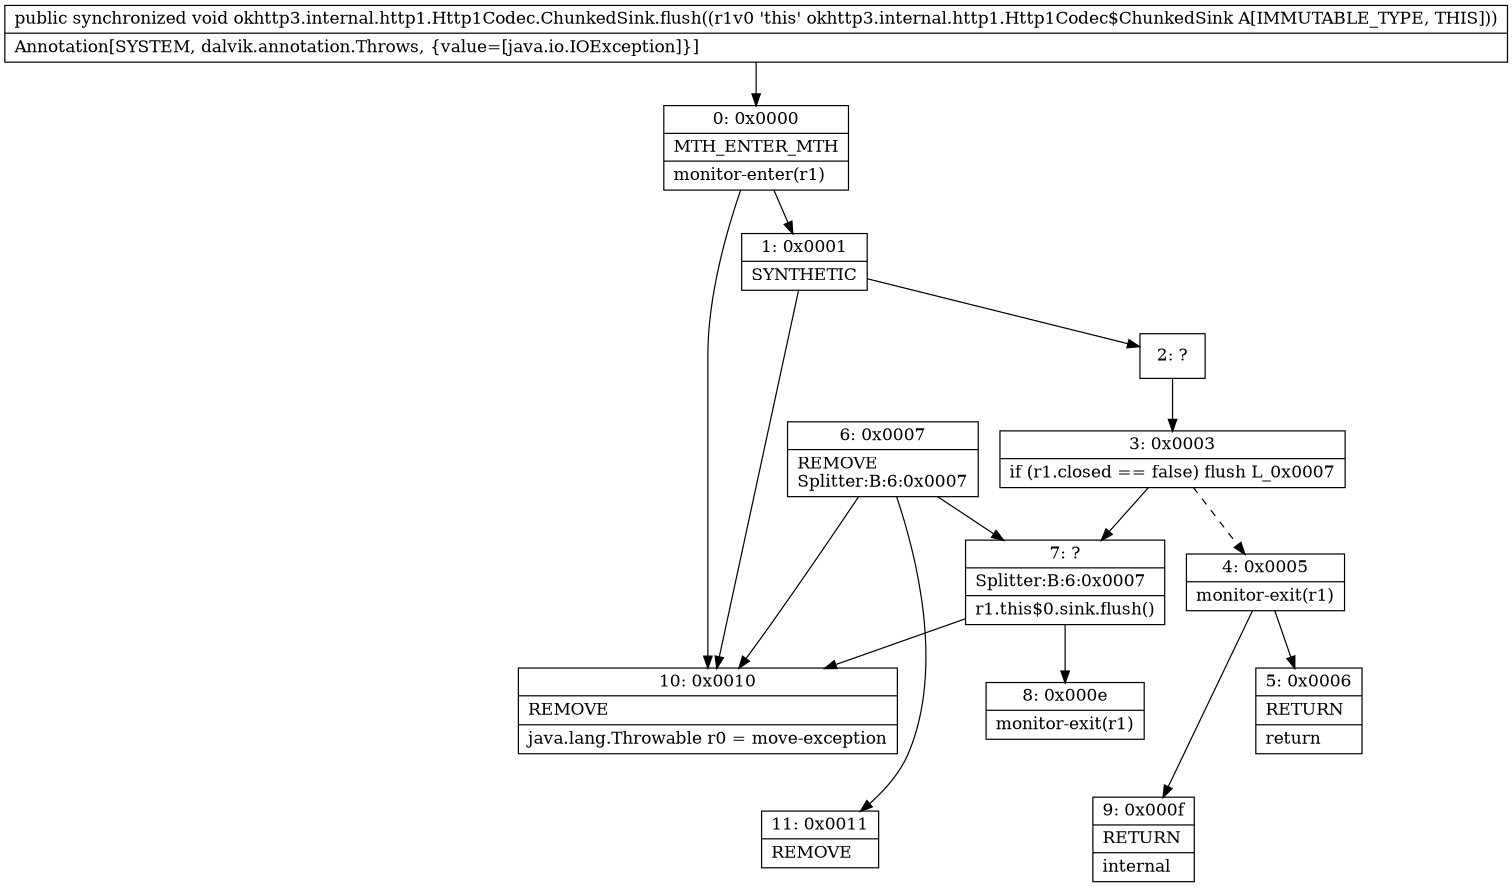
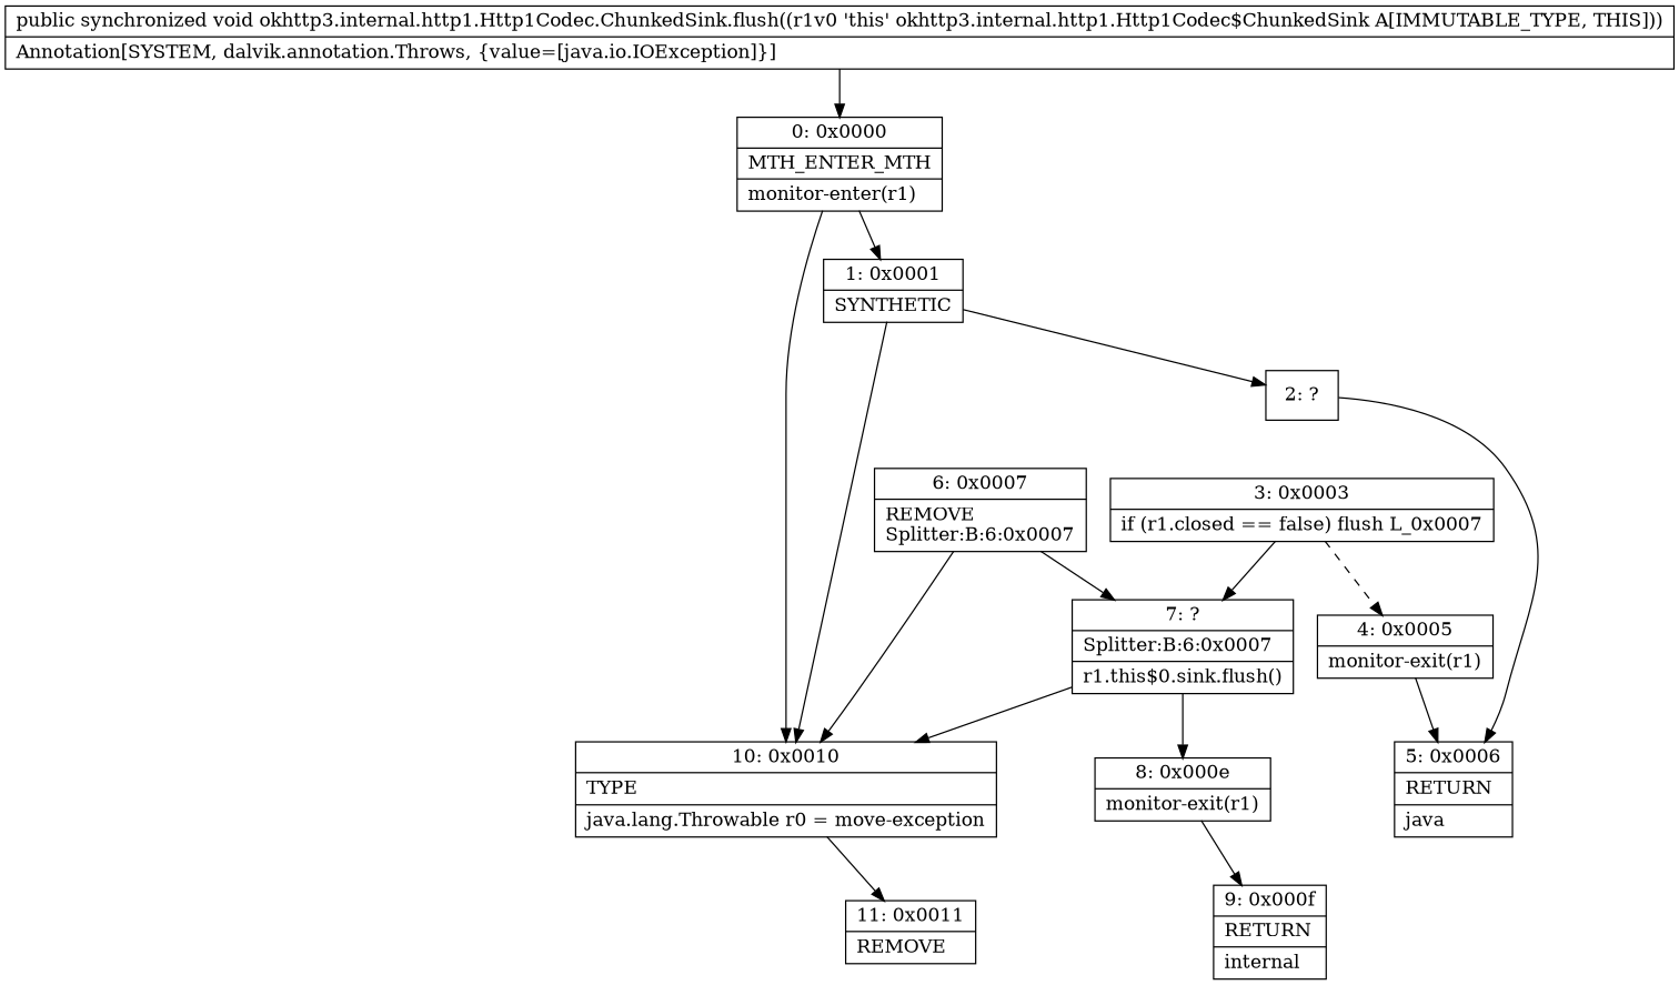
  digraph {
    node [shape=record]
    n1 [label="{0\:\ 0x0000|MTH_ENTER_MTH\l|monitor\-enter(r1)\l}"]
    n2 [label="{1\:\ 0x0001|SYNTHETIC\l}"]
-   n3 [label="{10\:\ 0x0010|REMOVE\l|java.lang.Throwable r0 = move\-exception\l}"]
+   n3 [label="{10\:\ 0x0010|TYPE\l|java.lang.Throwable r0 = move\-exception\l}"]
    n4 [label="{2\:\ ?}"]
    n5 [label="{3\:\ 0x0003|if (r1.closed == false) flush L_0x0007\l}"]
    n6 [label="{11\:\ 0x0011|REMOVE\l}"]
    n7 [label="{4\:\ 0x0005|monitor\-exit(r1)\l}"]
    n8 [label="{7\:\ ?|Splitter:B:6:0x0007\l|r1.this$0.sink.flush()\l}"]
-   n9 [label="{5\:\ 0x0006|RETURN\l|return\l}"]
+   n9 [label="{5\:\ 0x0006|RETURN\l|java\l}"]
    n10 [label="{6\:\ 0x0007|REMOVE\lSplitter:B:6:0x0007\l}"]
    n11 [label="{8\:\ 0x000e|monitor\-exit(r1)\l}"]
    n12 [label="{9\:\ 0x000f|RETURN\l|internal\l}"]
    n13 [label="{public synchronized void okhttp3.internal.http1.Http1Codec.ChunkedSink.flush((r1v0 'this' okhttp3.internal.http1.Http1Codec$ChunkedSink A[IMMUTABLE_TYPE, THIS]))  | Annotation[SYSTEM, dalvik.annotation.Throws, \{value=[java.io.IOException]\}]\l}"]
    n1 -> n2
    n1 -> n3
    n2 -> n3
    n2 -> n4
-   n10 -> n6
-   n4 -> n5
+   n3 -> n6
+   n4 -> n9
    n5 -> n7 [style=dashed]
    n5 -> n8
    n7 -> n9
    n8 -> n3
    n8 -> n11
    n10 -> n3
    n10 -> n8
-   n7 -> n12
+   n11 -> n12
    n13 -> n1
  }
